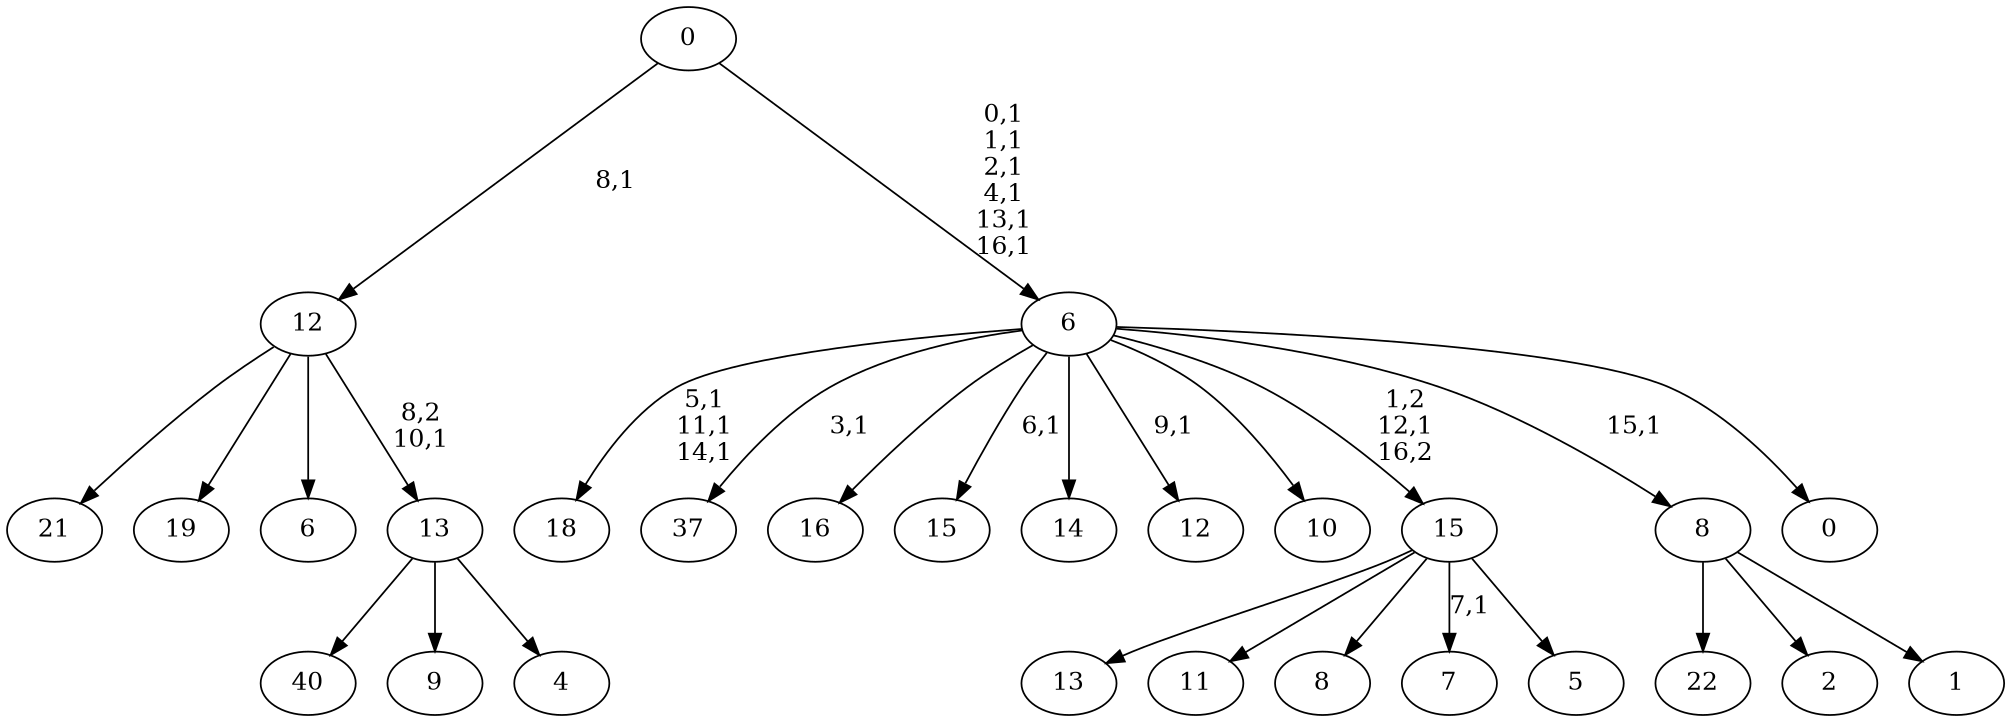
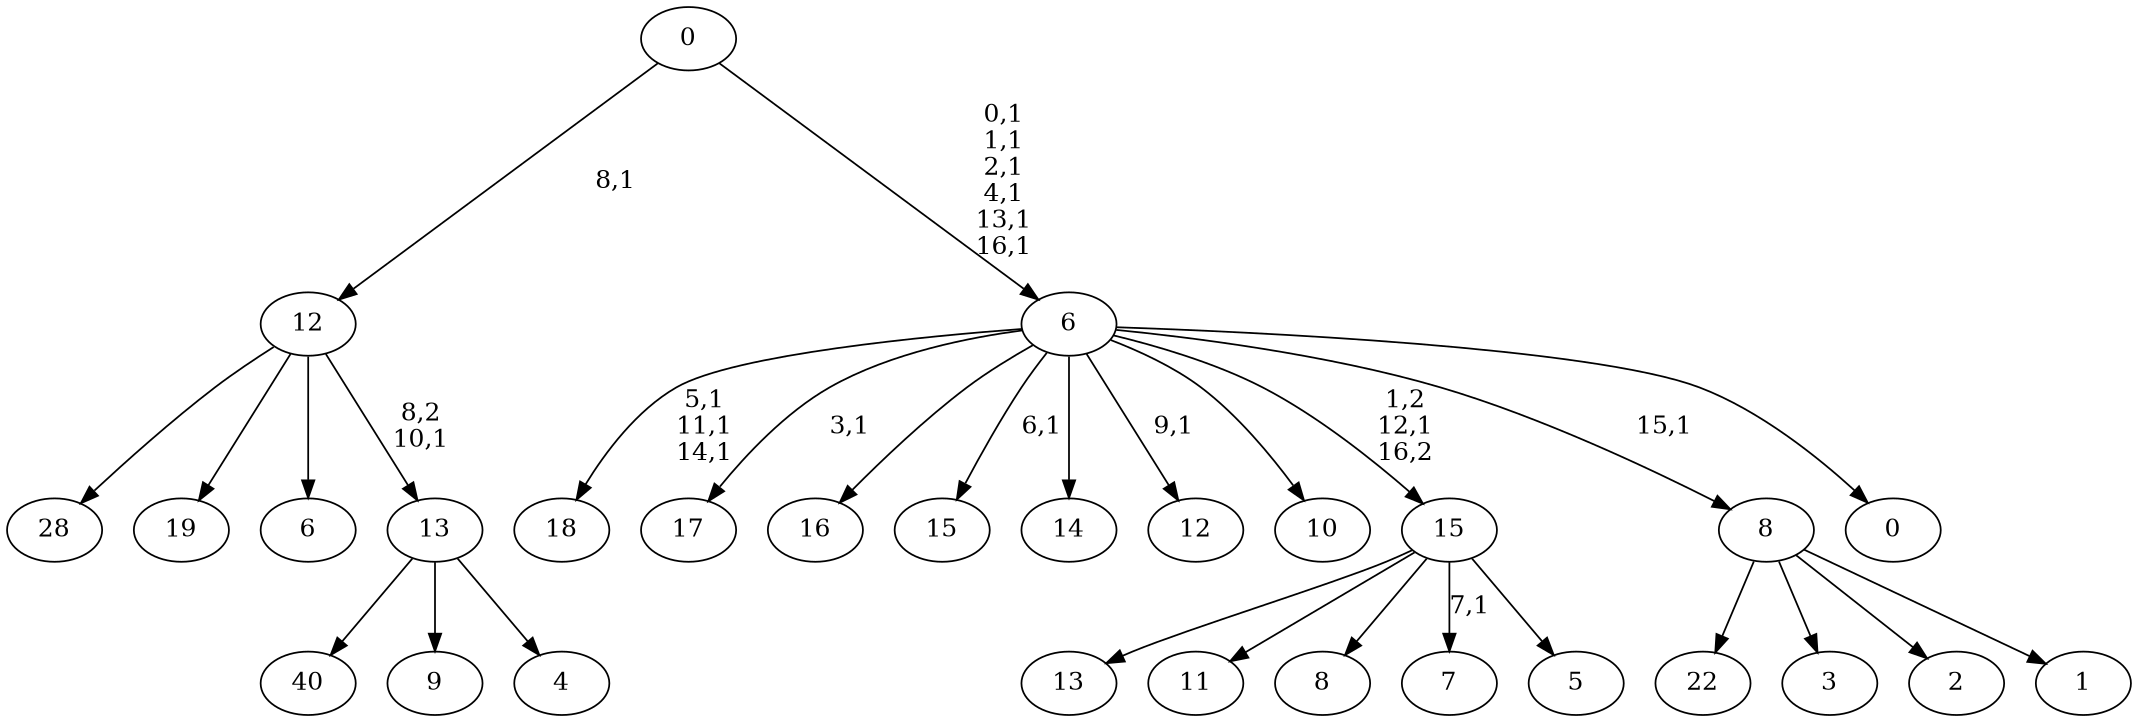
  digraph {
    n1 [label=22]
-   n2 [label=21]
+   n2 [label=28]
    n3 [label=40]
    n4 [label=19]
    n5 [label=18]
-   n6 [label=37]
+   n6 [label=17]
    n7 [label=16]
    n8 [label=15]
    n9 [label=14]
    n10 [label=13]
    n11 [label=12]
    n12 [label=11]
    n13 [label=10]
    n14 [label=9]
    n15 [label=8]
    n16 [label=7]
    n17 [label=6]
    n18 [label=5]
    15
    n20 [label=4]
    13
    12
+   n23 [label=3]
    n24 [label=2]
    n25 [label=1]
    8
    n27 [label=0]
    6
    0
    15 -> n10
    15 -> n12
    15 -> n15
    15 -> n16 [label="7,1"]
    15 -> n18
    13 -> n3
    13 -> n14
    13 -> n20
    12 -> n2
    12 -> n4
    12 -> n17
    12 -> 13 [label="8,2\n10,1"]
    8 -> n1
+   8 -> n23
    8 -> n24
    8 -> n25
    6 -> n5 [label="5,1\n11,1\n14,1"]
    6 -> n6 [label="3,1"]
    6 -> n7
    6 -> n8 [label="6,1"]
    6 -> n9
    6 -> n11 [label="9,1"]
    6 -> n13
    6 -> 15 [label="1,2\n12,1\n16,2"]
    6 -> 8 [label="15,1"]
    6 -> n27
    0 -> 12 [label="8,1"]
    0 -> 6 [label="0,1\n1,1\n2,1\n4,1\n13,1\n16,1"]
  }
